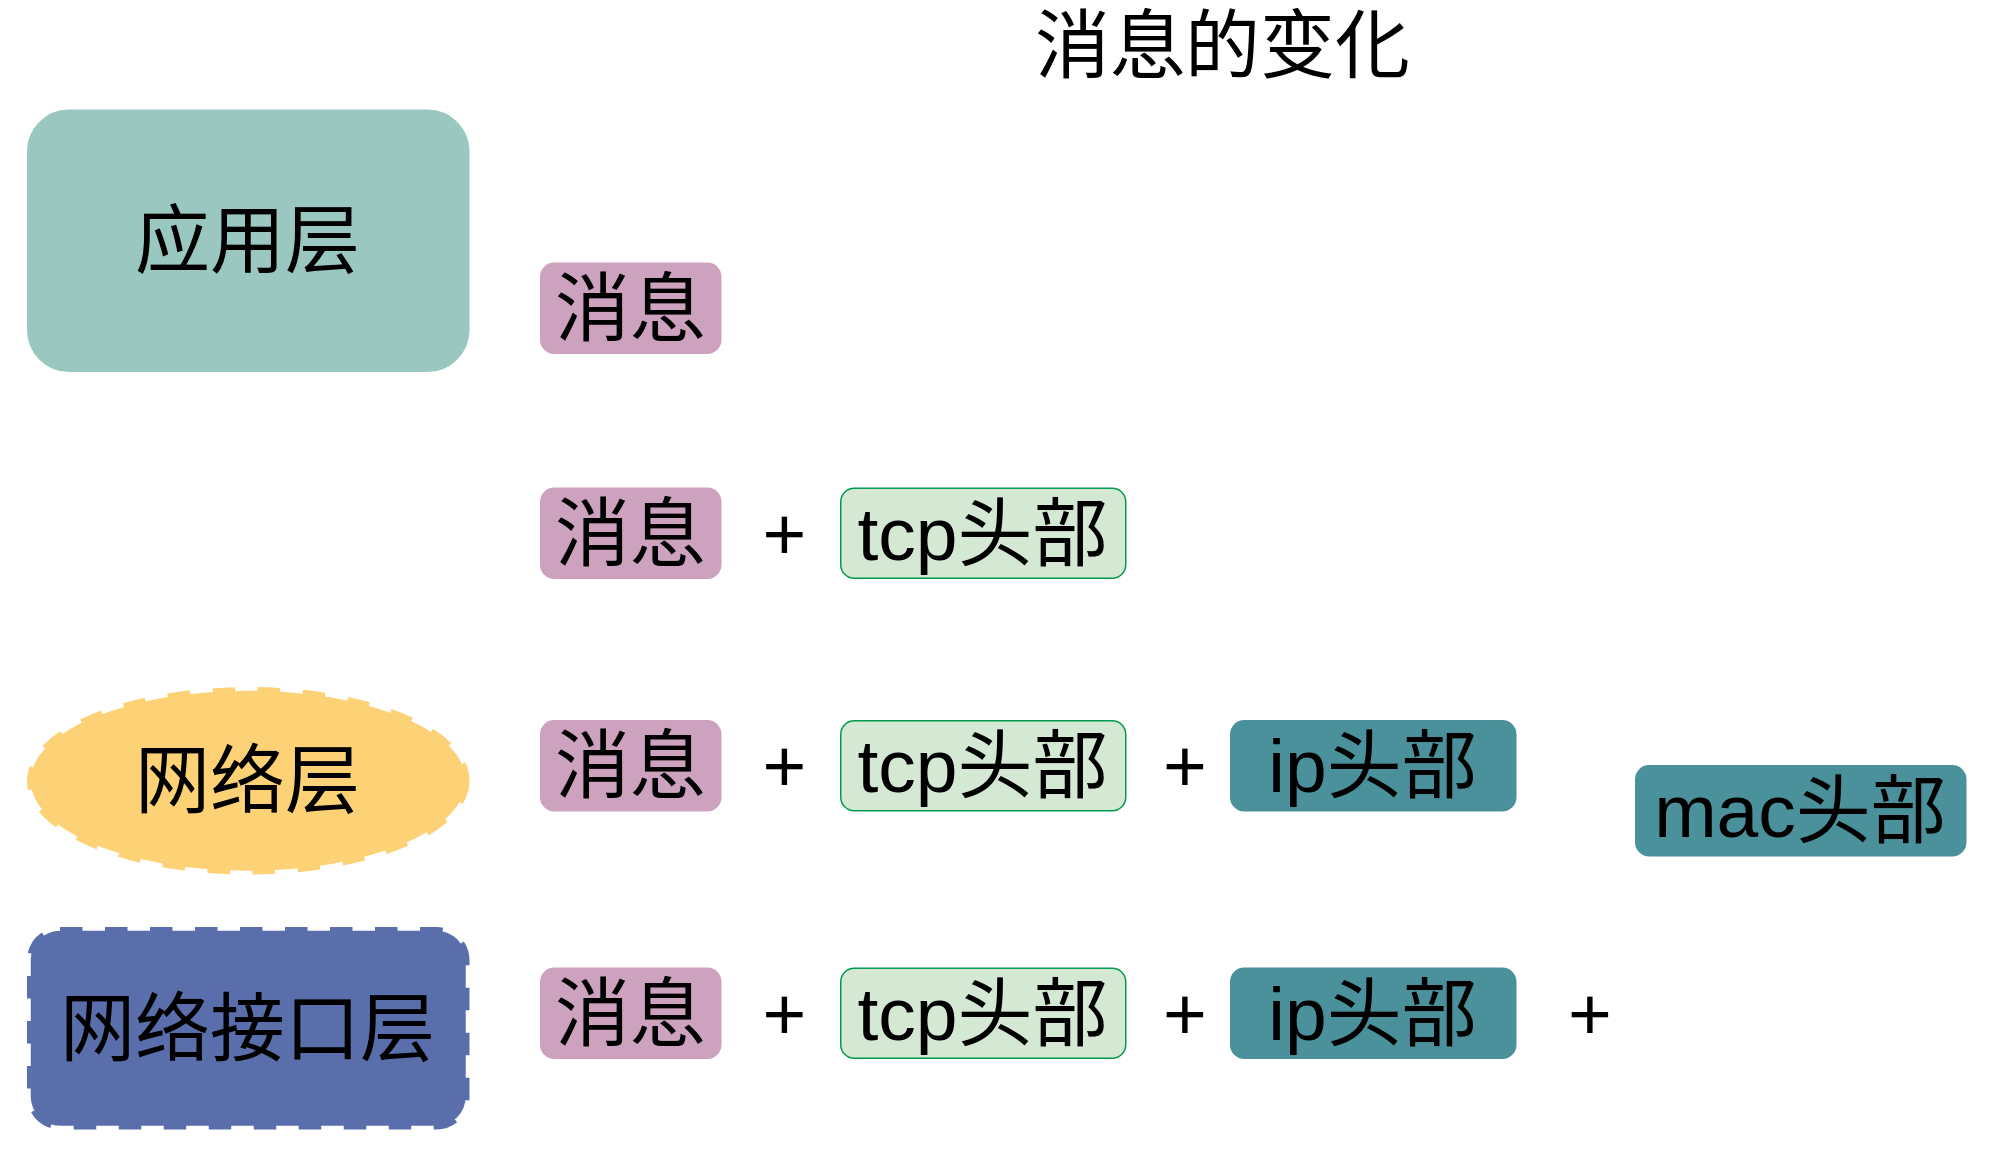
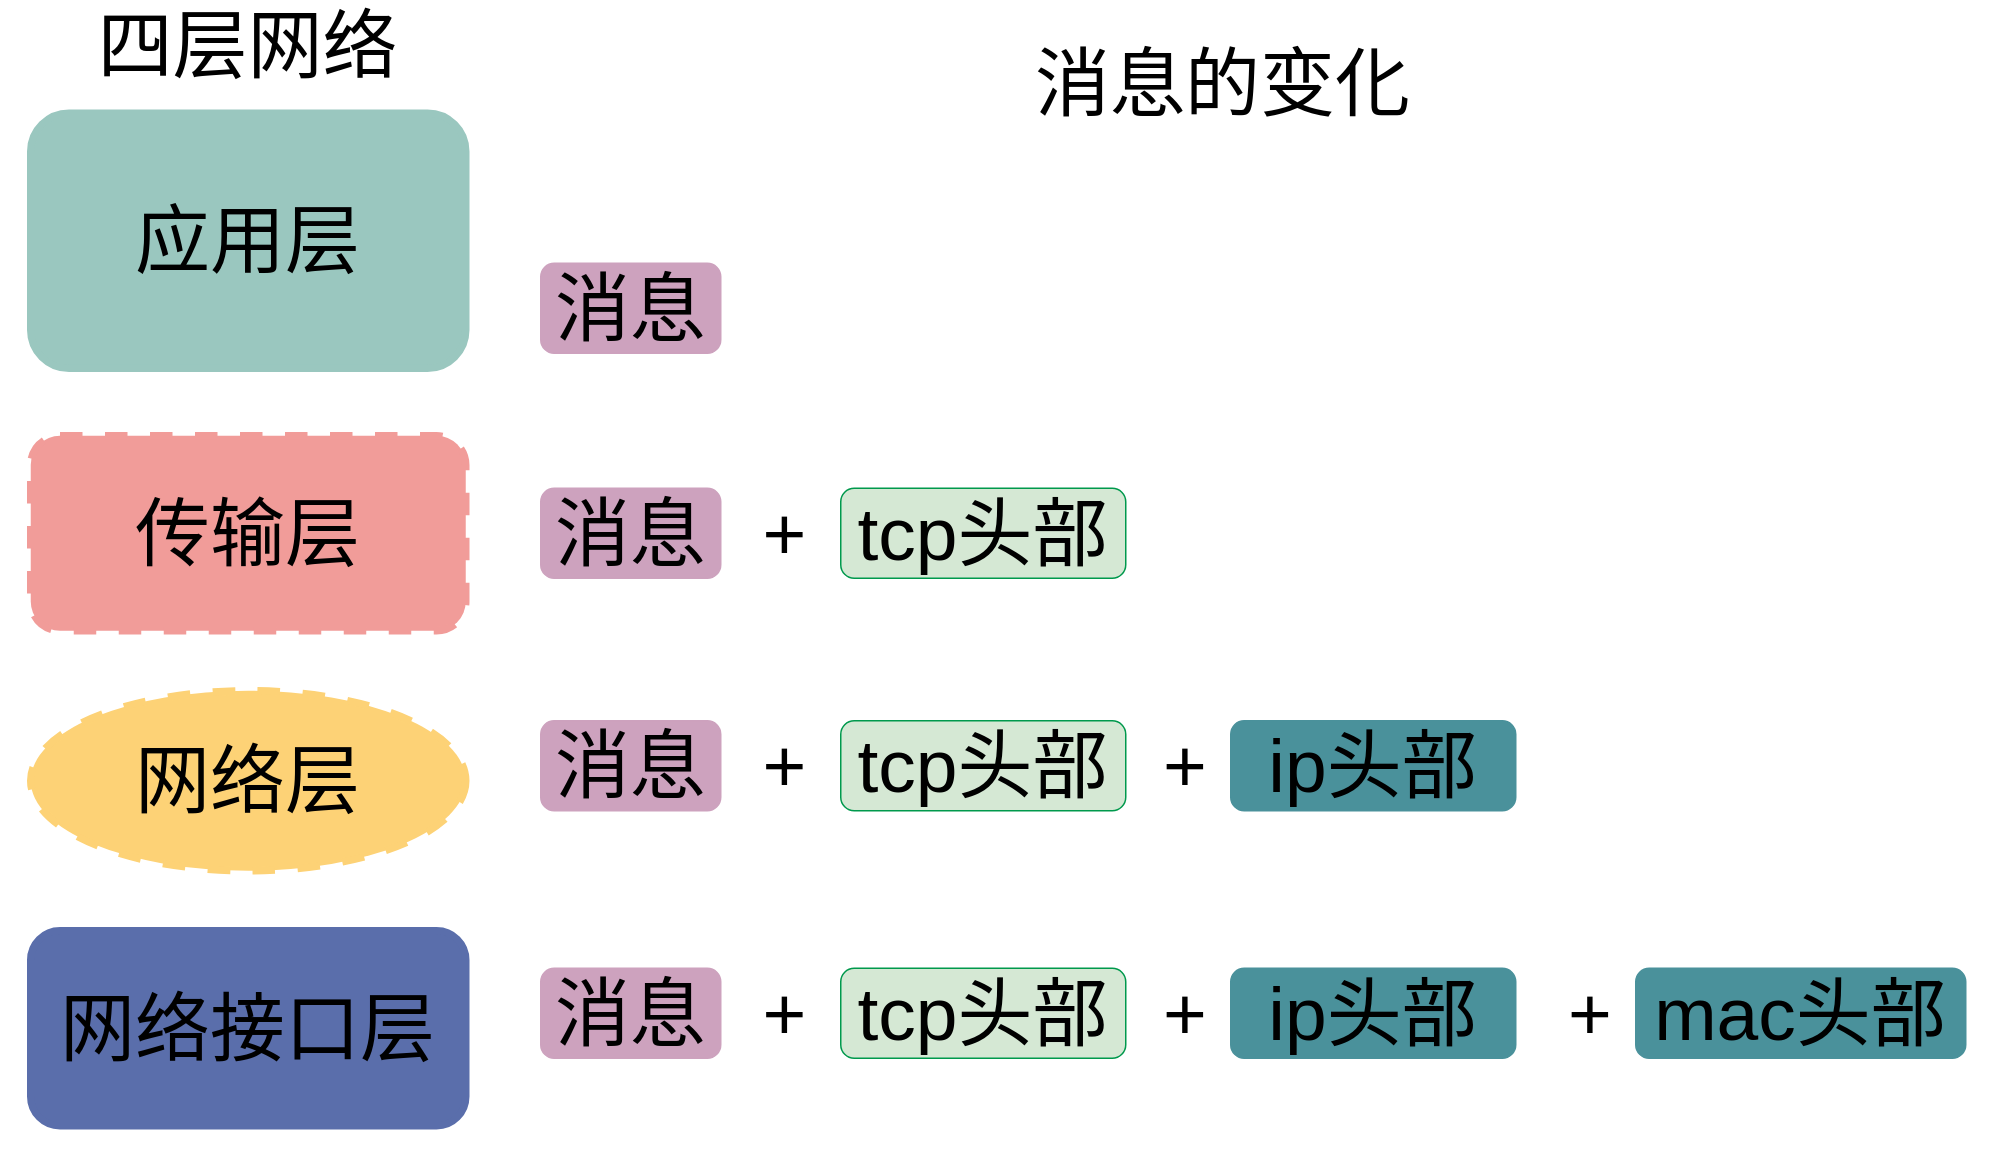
  <mxCell id="0" />
  <mxCell id="1" parent="0" />
  <mxCell id="2" value="&lt;font style=&quot;font-size: 50px&quot;&gt;应用层&lt;/font&gt;" style="rounded=1;whiteSpace=wrap;html=1;dashed=0;strokeWidth=5;fontColor=none;fillColor=#9AC7BF;strokeColor=#9AC7BF;" parent="1" vertex="1"><mxGeometry x="20" y="75" width="290" height="170" as="geometry" /></mxCell>
+ <mxCell id="3" value="&lt;font style=&quot;font-size: 50px&quot;&gt;传输层&lt;/font&gt;" style="rounded=1;whiteSpace=wrap;html=1;dashed=1;strokeWidth=5;fontColor=none;fillColor=#F19C99;strokeColor=#F19C99;" parent="1" vertex="1"><mxGeometry x="20" y="290" width="290" height="130" as="geometry" /></mxCell>
  <mxCell id="4" value="&lt;span style=&quot;font-size: 50px&quot;&gt;网络层&lt;/span&gt;" style="ellipse;whiteSpace=wrap;html=1;dashed=1;strokeWidth=5;fontColor=none;fillColor=#FDD276;strokeColor=#FDD276;" parent="1" vertex="1"><mxGeometry x="20" y="460" width="290" height="120" as="geometry" /></mxCell>
- <mxCell id="5" value="&lt;span style=&quot;font-size: 50px&quot;&gt;网络接口层&lt;/span&gt;" style="rounded=1;whiteSpace=wrap;html=1;dashed=1;strokeWidth=5;fontColor=none;fillColor=#5A6EAB;strokeColor=#5A6EAB;" parent="1" vertex="1"><mxGeometry x="20" y="620" width="290" height="130" as="geometry" /></mxCell>
+ <mxCell id="5" value="&lt;span style=&quot;font-size: 50px&quot;&gt;网络接口层&lt;/span&gt;" style="rounded=1;whiteSpace=wrap;html=1;dashed=0;strokeWidth=5;fontColor=none;fillColor=#5A6EAB;strokeColor=#5A6EAB;" parent="1" vertex="1"><mxGeometry x="20" y="620" width="290" height="130" as="geometry" /></mxCell>
+ <mxCell id="6" value="&lt;font style=&quot;font-size: 50px&quot;&gt;四层网络&lt;/font&gt;" style="text;html=1;strokeColor=none;fillColor=none;align=center;verticalAlign=middle;whiteSpace=wrap;rounded=0;" parent="1" vertex="1"><mxGeometry x="40" y="20" width="250" height="20" as="geometry" /></mxCell>
  <mxCell id="7" value="&lt;font style=&quot;font-size: 50px&quot;&gt;消息&lt;/font&gt;" style="rounded=1;whiteSpace=wrap;html=1;fillColor=#CDA2BE;strokeColor=#CDA2BE;" vertex="1" parent="1"><mxGeometry x="360" y="175" width="120" height="60" as="geometry" /></mxCell>
  <mxCell id="8" value="&lt;font style=&quot;font-size: 50px&quot;&gt;消息&lt;/font&gt;" style="rounded=1;whiteSpace=wrap;html=1;fillColor=#CDA2BE;strokeColor=#CDA2BE;" vertex="1" parent="1"><mxGeometry x="360" y="325" width="120" height="60" as="geometry" /></mxCell>
  <mxCell id="9" value="&lt;font style=&quot;font-size: 50px&quot;&gt;+&lt;/font&gt;" style="text;html=1;strokeColor=none;fillColor=none;align=center;verticalAlign=middle;whiteSpace=wrap;rounded=0;" vertex="1" parent="1"><mxGeometry x="503" y="345" width="40" height="20" as="geometry" /></mxCell>
  <mxCell id="10" value="&lt;font style=&quot;font-size: 50px&quot;&gt;tcp头部&lt;/font&gt;" style="rounded=1;whiteSpace=wrap;html=1;strokeColor=#00994D;fillColor=#D5E8D4;" vertex="1" parent="1"><mxGeometry x="560" y="325" width="190" height="60" as="geometry" /></mxCell>
  <mxCell id="11" value="&lt;font style=&quot;font-size: 50px&quot;&gt;+&lt;/font&gt;" style="text;html=1;strokeColor=none;fillColor=none;align=center;verticalAlign=middle;whiteSpace=wrap;rounded=0;" vertex="1" parent="1"><mxGeometry x="770" y="500" width="40" height="20" as="geometry" /></mxCell>
  <mxCell id="12" value="&lt;font style=&quot;font-size: 50px&quot;&gt;ip头部&lt;/font&gt;" style="rounded=1;whiteSpace=wrap;html=1;fillColor=#4A919B;strokeColor=#4A919B;" vertex="1" parent="1"><mxGeometry x="820" y="480" width="190" height="60" as="geometry" /></mxCell>
  <mxCell id="13" value="&lt;font style=&quot;font-size: 50px&quot;&gt;消息&lt;/font&gt;" style="rounded=1;whiteSpace=wrap;html=1;fillColor=#CDA2BE;strokeColor=#CDA2BE;" vertex="1" parent="1"><mxGeometry x="360" y="480" width="120" height="60" as="geometry" /></mxCell>
  <mxCell id="14" value="&lt;font style=&quot;font-size: 50px&quot;&gt;+&lt;/font&gt;" style="text;html=1;strokeColor=none;fillColor=none;align=center;verticalAlign=middle;whiteSpace=wrap;rounded=0;" vertex="1" parent="1"><mxGeometry x="503" y="500" width="40" height="20" as="geometry" /></mxCell>
  <mxCell id="15" value="&lt;font style=&quot;font-size: 50px&quot;&gt;tcp头部&lt;/font&gt;" style="rounded=1;whiteSpace=wrap;html=1;strokeColor=#00994D;fillColor=#D5E8D4;" vertex="1" parent="1"><mxGeometry x="560" y="480" width="190" height="60" as="geometry" /></mxCell>
  <mxCell id="16" value="&lt;font style=&quot;font-size: 50px&quot;&gt;+&lt;/font&gt;" style="text;html=1;strokeColor=none;fillColor=none;align=center;verticalAlign=middle;whiteSpace=wrap;rounded=0;" vertex="1" parent="1"><mxGeometry x="770" y="665" width="40" height="20" as="geometry" /></mxCell>
  <mxCell id="17" value="&lt;font style=&quot;font-size: 50px&quot;&gt;ip头部&lt;/font&gt;" style="rounded=1;whiteSpace=wrap;html=1;fillColor=#4A919B;strokeColor=#4A919B;" vertex="1" parent="1"><mxGeometry x="820" y="645" width="190" height="60" as="geometry" /></mxCell>
  <mxCell id="18" value="&lt;font style=&quot;font-size: 50px&quot;&gt;消息&lt;/font&gt;" style="rounded=1;whiteSpace=wrap;html=1;fillColor=#CDA2BE;strokeColor=#CDA2BE;" vertex="1" parent="1"><mxGeometry x="360" y="645" width="120" height="60" as="geometry" /></mxCell>
  <mxCell id="19" value="&lt;font style=&quot;font-size: 50px&quot;&gt;+&lt;/font&gt;" style="text;html=1;strokeColor=none;fillColor=none;align=center;verticalAlign=middle;whiteSpace=wrap;rounded=0;" vertex="1" parent="1"><mxGeometry x="503" y="665" width="40" height="20" as="geometry" /></mxCell>
  <mxCell id="20" value="&lt;font style=&quot;font-size: 50px&quot;&gt;tcp头部&lt;/font&gt;" style="rounded=1;whiteSpace=wrap;html=1;strokeColor=#00994D;fillColor=#D5E8D4;" vertex="1" parent="1"><mxGeometry x="560" y="645" width="190" height="60" as="geometry" /></mxCell>
  <mxCell id="21" value="&lt;font style=&quot;font-size: 50px&quot;&gt;+&lt;/font&gt;" style="text;html=1;strokeColor=none;fillColor=none;align=center;verticalAlign=middle;whiteSpace=wrap;rounded=0;" vertex="1" parent="1"><mxGeometry x="1040" y="665" width="40" height="20" as="geometry" /></mxCell>
- <mxCell id="22" value="&lt;font style=&quot;font-size: 50px&quot;&gt;mac头部&lt;/font&gt;" style="rounded=1;whiteSpace=wrap;html=1;fillColor=#4A919B;strokeColor=#4A919B;" vertex="1" parent="1"><mxGeometry x="1090" y="510" width="220" height="60" as="geometry" /></mxCell>
- <mxCell id="23" value="&lt;font style=&quot;font-size: 50px&quot;&gt;消息的变化&lt;/font&gt;" style="text;html=1;strokeColor=none;fillColor=none;align=center;verticalAlign=middle;whiteSpace=wrap;rounded=0;" vertex="1" parent="1"><mxGeometry x="660" y="20" width="310" height="20" as="geometry" /></mxCell>
+ <mxCell id="22" value="&lt;font style=&quot;font-size: 50px&quot;&gt;mac头部&lt;/font&gt;" style="rounded=1;whiteSpace=wrap;html=1;fillColor=#4A919B;strokeColor=#4A919B;" vertex="1" parent="1"><mxGeometry x="1090" y="645" width="220" height="60" as="geometry" /></mxCell>
+ <mxCell id="23" value="&lt;font style=&quot;font-size: 50px&quot;&gt;消息的变化&lt;/font&gt;" style="text;html=1;strokeColor=none;fillColor=none;align=center;verticalAlign=middle;whiteSpace=wrap;rounded=0;" vertex="1" parent="1"><mxGeometry x="660" y="45" width="310" height="20" as="geometry" /></mxCell>
